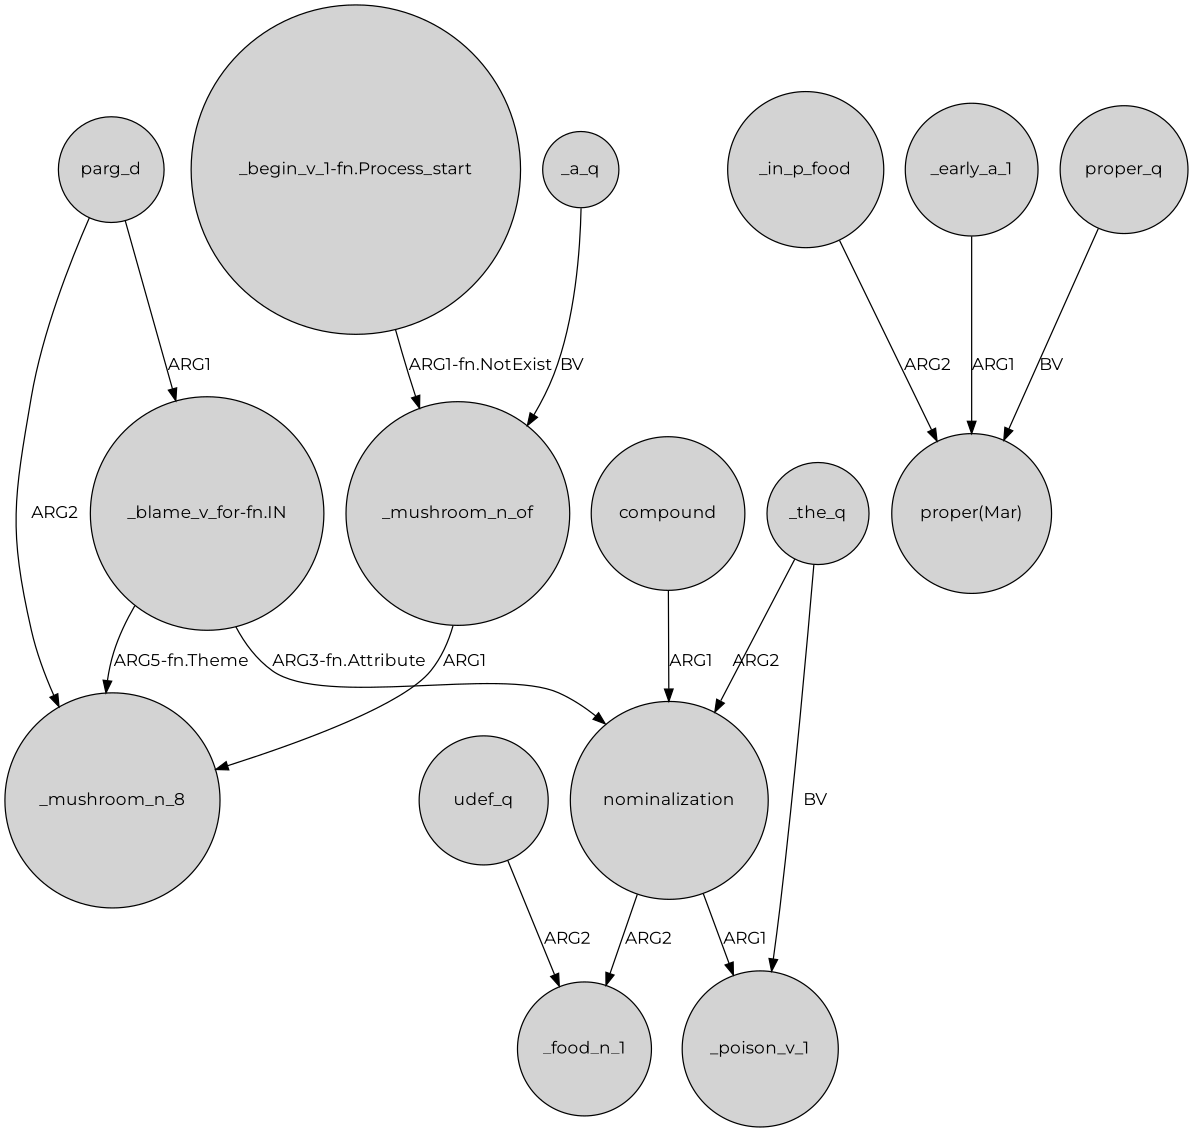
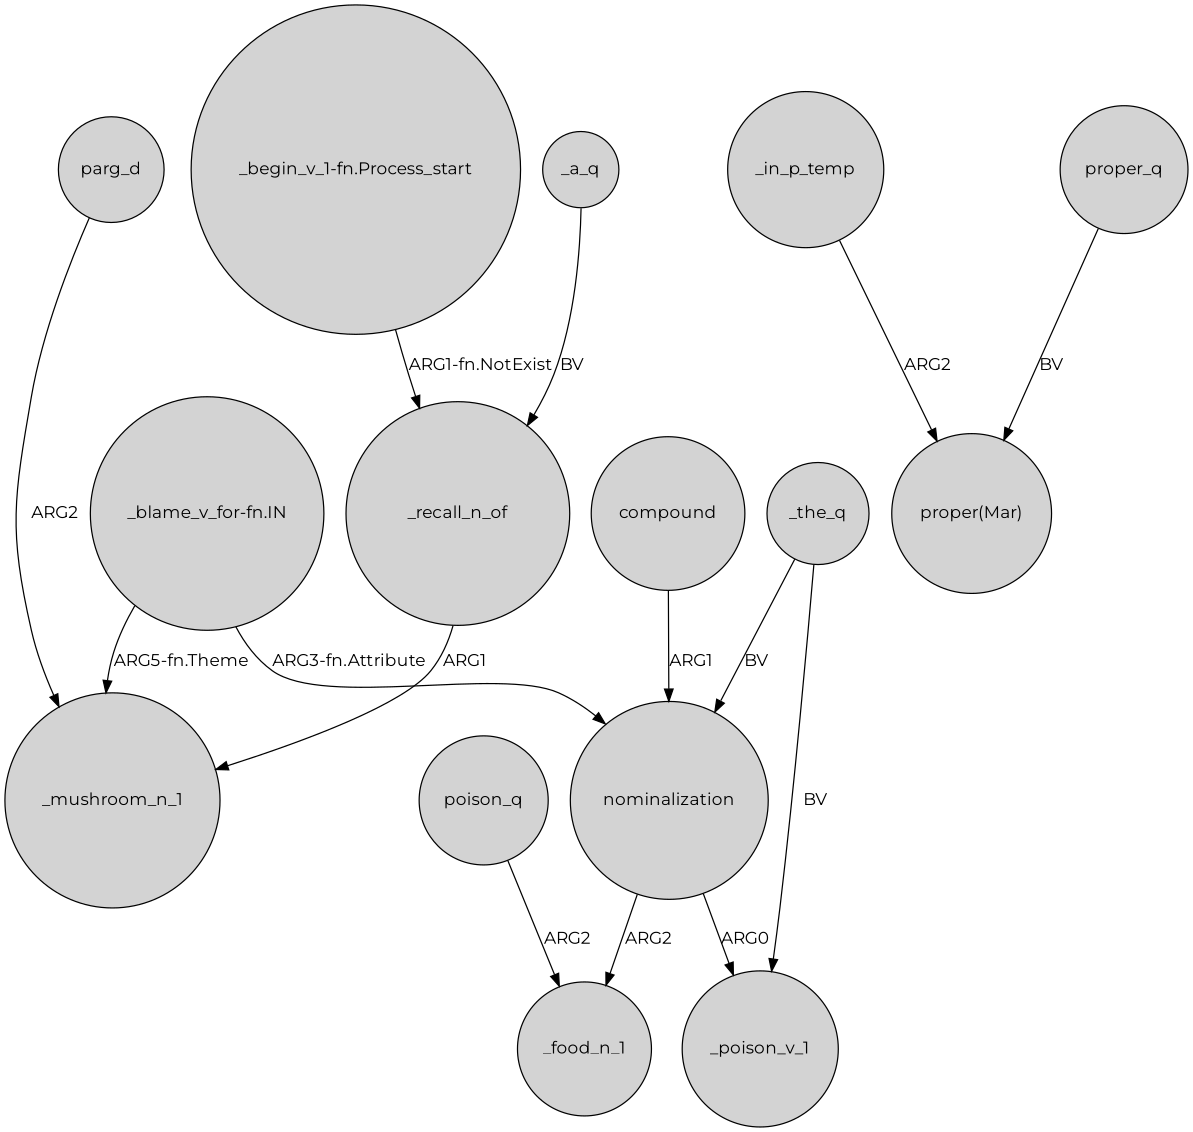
  digraph {
    fontname=Montserrat
    node [fontname=Montserrat shape=circle style=filled]
    edge [fontname=Montserrat]
    parg_d
    "_blame_v_for-fn.IN"
-   _mushroom_n_1 [label=_mushroom_n_8]
+   _mushroom_n_1
    nominalization
    _food_n_1
    _poison_v_1
    "_begin_v_1-fn.Process_start"
-   _recall_n_of [label=_mushroom_n_of]
+   _recall_n_of
    compound
    n10 [label="proper(Mar)"]
-   _in_p_temp [label=_in_p_food]
+   _in_p_temp
    _the_q
-   _early_a_1
-   udef_q
+   udef_q [label=poison_q]
    proper_q
    _a_q
-   parg_d -> "_blame_v_for-fn.IN" [label=ARG1]
    parg_d -> _mushroom_n_1 [label=ARG2]
    "_blame_v_for-fn.IN" -> _mushroom_n_1 [label="ARG5-fn.Theme"]
    "_blame_v_for-fn.IN" -> nominalization [label="ARG3-fn.Attribute"]
    nominalization -> _food_n_1 [label=ARG2]
-   nominalization -> _poison_v_1 [label=ARG1]
+   nominalization -> _poison_v_1 [label=ARG0]
    "_begin_v_1-fn.Process_start" -> _recall_n_of [label="ARG1-fn.NotExist"]
    _recall_n_of -> _mushroom_n_1 [label=ARG1]
    compound -> nominalization [label=ARG1]
    _in_p_temp -> n10 [label=ARG2]
-   _the_q -> nominalization [label=ARG2]
+   _the_q -> nominalization [label=BV]
    _the_q -> _poison_v_1 [label=BV]
-   _early_a_1 -> n10 [label=ARG1]
    udef_q -> _food_n_1 [label=ARG2]
    proper_q -> n10 [label=BV]
    _a_q -> _recall_n_of [label=BV]
  }
